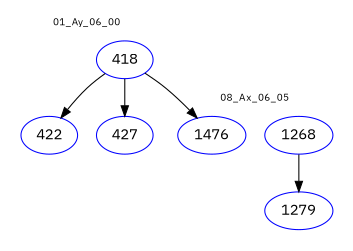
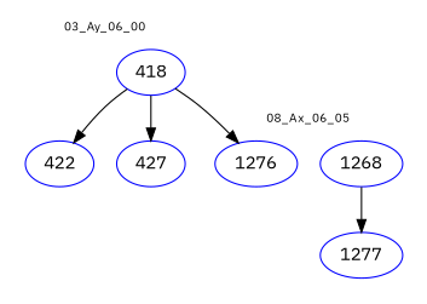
  digraph {
    fontname="IBM Plex Sans"
    node [color=blue fontname="IBM Plex Sans"]
    edge [color=black fontname="IBM Plex Sans"]
    n1 [label=1268]
-   n2 [label=1279]
-   n3 [label=1476]
+   n2 [label=1277]
+   n3 [label=1276]
    n4 [label=418]
    n5 [label=422]
    n6 [label=427]
    subgraph cluster_1 {
      color=white
      fontsize=10
      label="08_Ax_06_05"
      n1
      n2
      n3
    }
    subgraph cluster_2 {
      color=white
      fontsize=10
-     label="01_Ay_06_00"
+     label="03_Ay_06_00"
      n4
      n5
      n6
    }
    n1 -> n2
    n4 -> n3
    n4 -> n5
    n4 -> n6
  }
